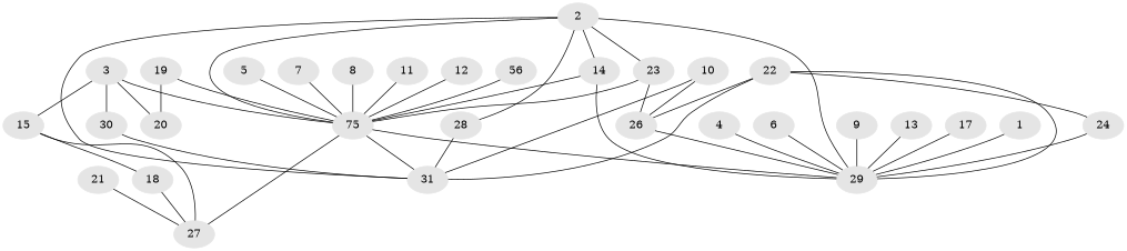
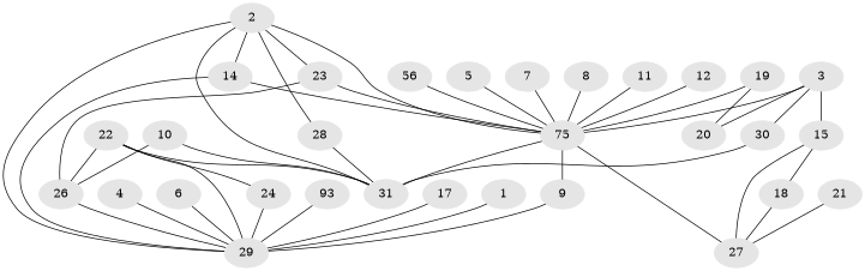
  graph {
    node [color=gray90 style=filled]
    edge [weight=1.0]
    1
    29
    2
    14
    23
    n6 [label=75]
    28
    31
    26
    27
    3
    15
    20
    30
    18
    4
    5
    6
    7
    8
    9
    10
    11
    12
-   13
+   13 [label=93]
    n26 [label=56]
    17
    19
    21
    22
    24
    1 -- 29
    2 -- 29
    2 -- 14
    2 -- 23
    2 -- n6
    2 -- 28
    2 -- 31
    14 -- 29
    14 -- n6
    23 -- n6
    23 -- 26
-   n6 -- 29
+   n6 -- 9
    n6 -- 31
    n6 -- 27 [weight=2.0]
    28 -- 31
    26 -- 29
    3 -- n6
    3 -- 15
    3 -- 20
    3 -- 30
    15 -- 27
    15 -- 18
    30 -- 31
    18 -- 27
    4 -- 29
    5 -- n6
    6 -- 29
    7 -- n6
    8 -- n6
    9 -- 29
    10 -- 31
    10 -- 26
    11 -- n6
    12 -- n6
    13 -- 29
    n26 -- n6
    17 -- 29
    19 -- n6
    19 -- 20
    21 -- 27
    22 -- 29
    22 -- 31
    22 -- 26
    22 -- 24
    24 -- 29 [weight=2.0]
  }
